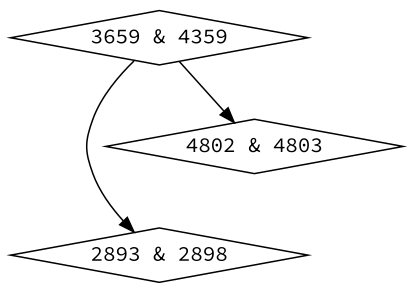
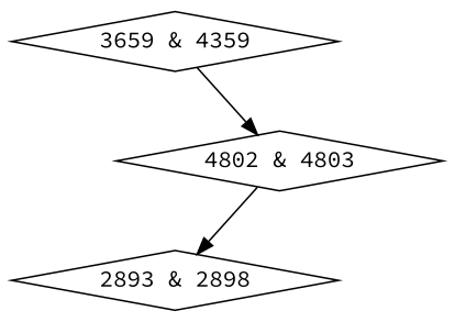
  digraph {
    fontname="Source Code Pro"
    node [fontname="Source Code Pro" shape=diamond]
    edge [fontname="Source Code Pro"]
    n1 [label="2893 & 2898"]
    n2 [label="3659 & 4359"]
    n3 [label="4802 & 4803"]
-   n2 -> n1
+   n3 -> n1
    n2 -> n3
  }
